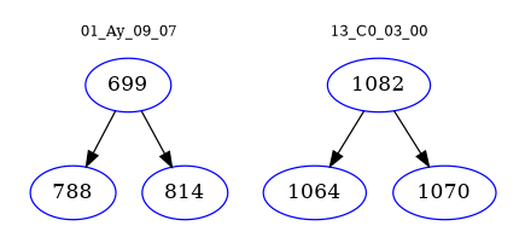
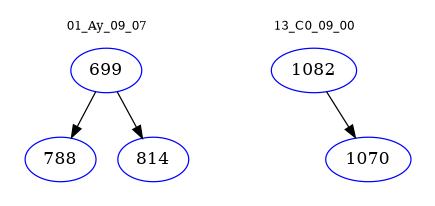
  digraph {
    node [color=blue]
    edge [color=black]
    n1 [label=699]
    n2 [label=788]
    n3 [label=814]
    n4 [label=1082]
-   n5 [label=1064]
    n6 [label=1070]
    subgraph cluster_1 {
      color=white
      fontsize=10
      label="01_Ay_09_07"
      n1
      n2
      n3
    }
    subgraph cluster_2 {
      color=white
      fontsize=10
-     label="13_C0_03_00"
+     label="13_C0_09_00"
      n4
-     n5
      n6
    }
    n1 -> n2
    n1 -> n3
-   n4 -> n5
    n4 -> n6
  }
